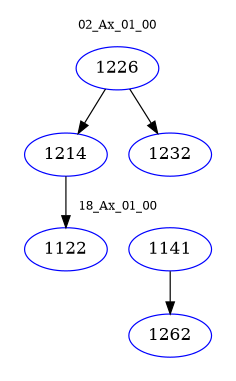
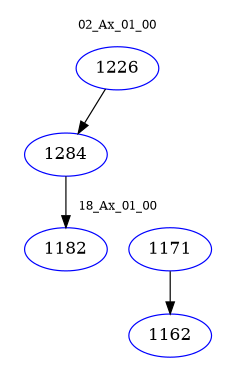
  digraph {
    node [color=blue]
    edge [color=black]
-   n1 [label=1141]
-   n2 [label=1262]
-   n3 [label=1122]
+   n1 [label=1171]
+   n2 [label=1162]
+   n3 [label=1182]
    n4 [label=1226]
-   n5 [label=1214]
-   n6 [label=1232]
+   n5 [label=1284]
    subgraph cluster_1 {
      color=white
      fontsize=10
      label="18_Ax_01_00"
      n1
      n2
      n3
    }
    subgraph cluster_2 {
      color=white
      fontsize=10
      label="02_Ax_01_00"
      n4
      n5
-     n6
    }
    n1 -> n2
    n4 -> n5
-   n4 -> n6
    n5 -> n3
  }
